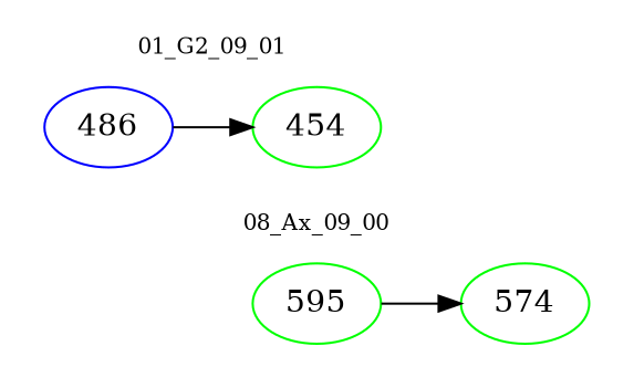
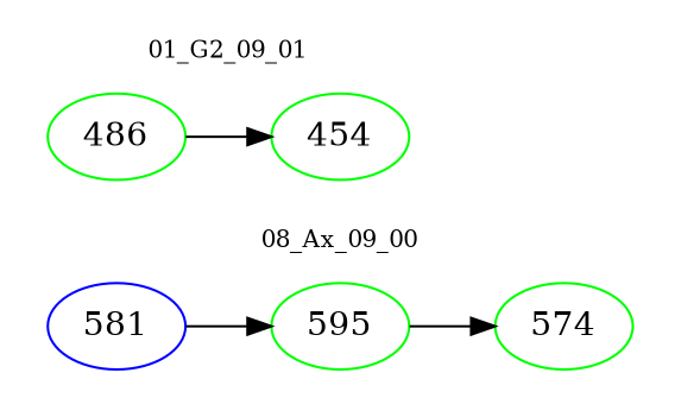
  digraph {
    rankdir=LR
    node [color=green]
    edge [color=black]
+   n1 [color=blue label=581]
    n2 [label=574]
    n3 [label=595]
-   n4 [color=blue label=486]
+   n4 [label=486]
    n5 [label=454]
    subgraph cluster_1 {
      color=white
      fontsize=10
      label="08_Ax_09_00"
+     n1
      n2
      n3
    }
    subgraph cluster_2 {
      color=white
      fontsize=10
      label="01_G2_09_01"
      n4
      n5
    }
+   n1 -> n3
    n3 -> n2
    n4 -> n5
  }
